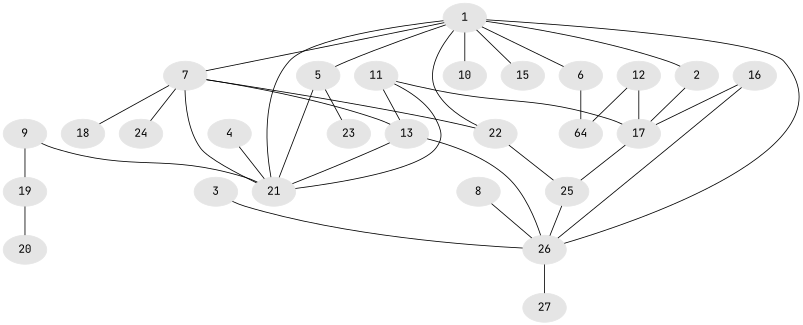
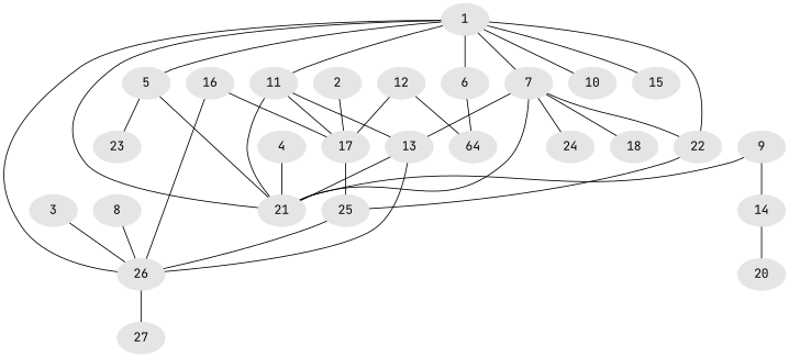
  graph {
    fontname="JetBrains Mono"
    node [color=gray90 fontname="JetBrains Mono" style=filled]
    edge [fontname="JetBrains Mono" weight=1.0]
    1
    5
    6
    7
    10
    11
    15
    21
    22
    26
    23
    n12 [label=64]
    18
    13
    24
    17
    25
    27
    2
    3
    4
    8
    9
-   19
+   19 [label=14]
    20
    12
    16
    1 -- 5
    1 -- 6
    1 -- 7
    1 -- 10
-   1 -- 2
+   1 -- 11
    1 -- 15
    1 -- 21
    1 -- 22
    1 -- 26
    5 -- 21
    5 -- 23
    6 -- n12
    7 -- 21 [weight=2.0]
    7 -- 22
    7 -- 18
    7 -- 13
    7 -- 24
    11 -- 21
    11 -- 13
    11 -- 17
    22 -- 25
    26 -- 27
    13 -- 21
    13 -- 26
    17 -- 25
    25 -- 26
    2 -- 17
    3 -- 26
    4 -- 21
    8 -- 26
    9 -- 21
    9 -- 19
    19 -- 20
    12 -- n12
    12 -- 17
    16 -- 26
    16 -- 17
  }
